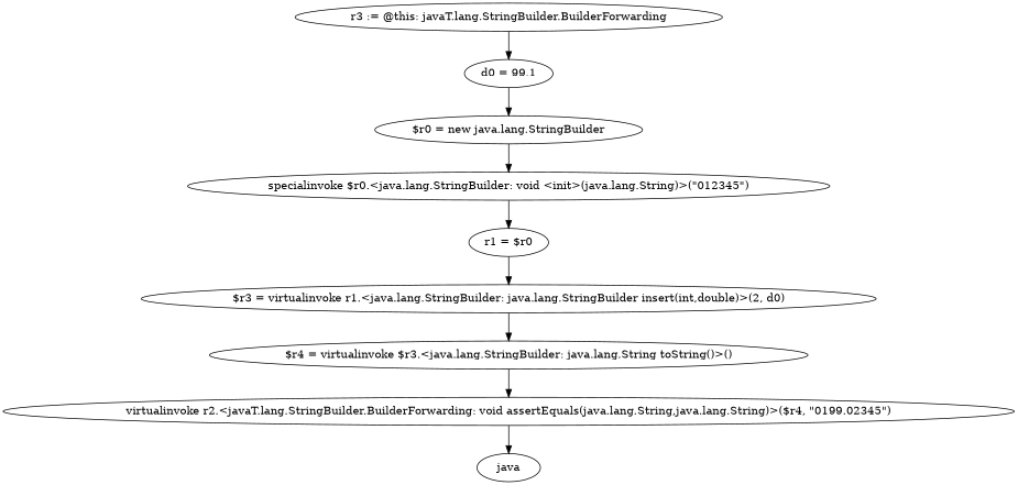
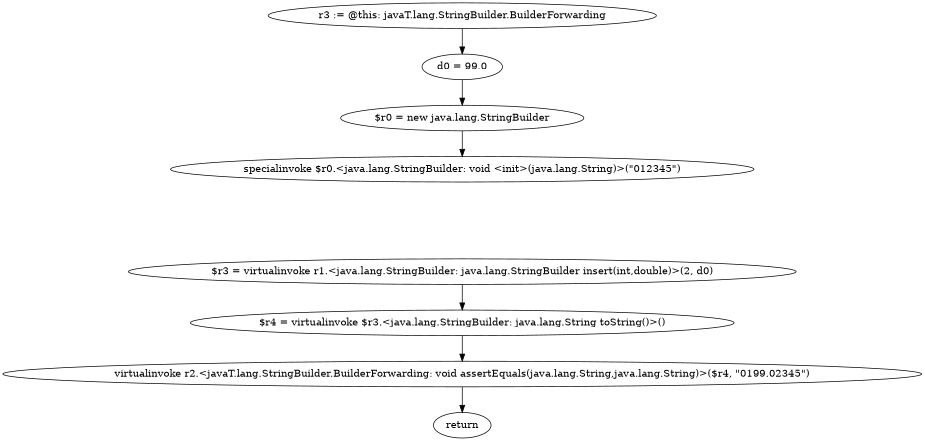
  digraph {
    n1 [label="r3 := @this: javaT.lang.StringBuilder.BuilderForwarding"]
-   "d0 = 99.0" [label="d0 = 99.1"]
+   "d0 = 99.0"
    "$r0 = new java.lang.StringBuilder"
    "specialinvoke $r0.<java.lang.StringBuilder: void <init>(java.lang.String)>(\"012345\")"
-   "r1 = $r0"
    "$r3 = virtualinvoke r1.<java.lang.StringBuilder: java.lang.StringBuilder insert(int,double)>(2, d0)"
    "$r4 = virtualinvoke $r3.<java.lang.StringBuilder: java.lang.String toString()>()"
    "virtualinvoke r2.<javaT.lang.StringBuilder.BuilderForwarding: void assertEquals(java.lang.String,java.lang.String)>($r4, \"0199.02345\")"
-   return [label=java]
+   return
    n1 -> "d0 = 99.0"
    "d0 = 99.0" -> "$r0 = new java.lang.StringBuilder"
    "$r0 = new java.lang.StringBuilder" -> "specialinvoke $r0.<java.lang.StringBuilder: void <init>(java.lang.String)>(\"012345\")"
-   "specialinvoke $r0.<java.lang.StringBuilder: void <init>(java.lang.String)>(\"012345\")" -> "r1 = $r0"
-   "r1 = $r0" -> "$r3 = virtualinvoke r1.<java.lang.StringBuilder: java.lang.StringBuilder insert(int,double)>(2, d0)"
    "$r3 = virtualinvoke r1.<java.lang.StringBuilder: java.lang.StringBuilder insert(int,double)>(2, d0)" -> "$r4 = virtualinvoke $r3.<java.lang.StringBuilder: java.lang.String toString()>()"
    "$r4 = virtualinvoke $r3.<java.lang.StringBuilder: java.lang.String toString()>()" -> "virtualinvoke r2.<javaT.lang.StringBuilder.BuilderForwarding: void assertEquals(java.lang.String,java.lang.String)>($r4, \"0199.02345\")"
    "virtualinvoke r2.<javaT.lang.StringBuilder.BuilderForwarding: void assertEquals(java.lang.String,java.lang.String)>($r4, \"0199.02345\")" -> return
  }
